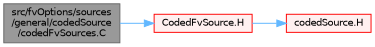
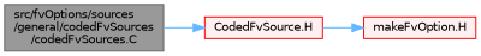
  digraph {
    rankdir=LR
    node [color=red fillcolor="#FFF0F0" fontname=Helvetica fontsize=10 shape=box style=filled]
    edge [color=steelblue1 fontname=Helvetica fontsize=10 labelfontname=Helvetica labelfontsize=10 style=solid]
-   n1 [color=gray40 fillcolor=grey60 fontcolor=black height=0.2 label="src/fvOptions/sources\l/general/codedSource\l/codedFvSources.C" width=0.4]
+   n1 [color=gray40 fillcolor=grey60 fontcolor=black height=0.2 label="src/fvOptions/sources\l/general/codedFvSources\l/codedFvSources.C" width=0.4]
    n2 [height=0.2 label="CodedFvSource.H" width=0.4]
-   n3 [height=0.2 label="codedSource.H" width=0.4]
+   n3 [height=0.2 label="makeFvOption.H" width=0.4]
    n1 -> n2
    n2 -> n3
  }
